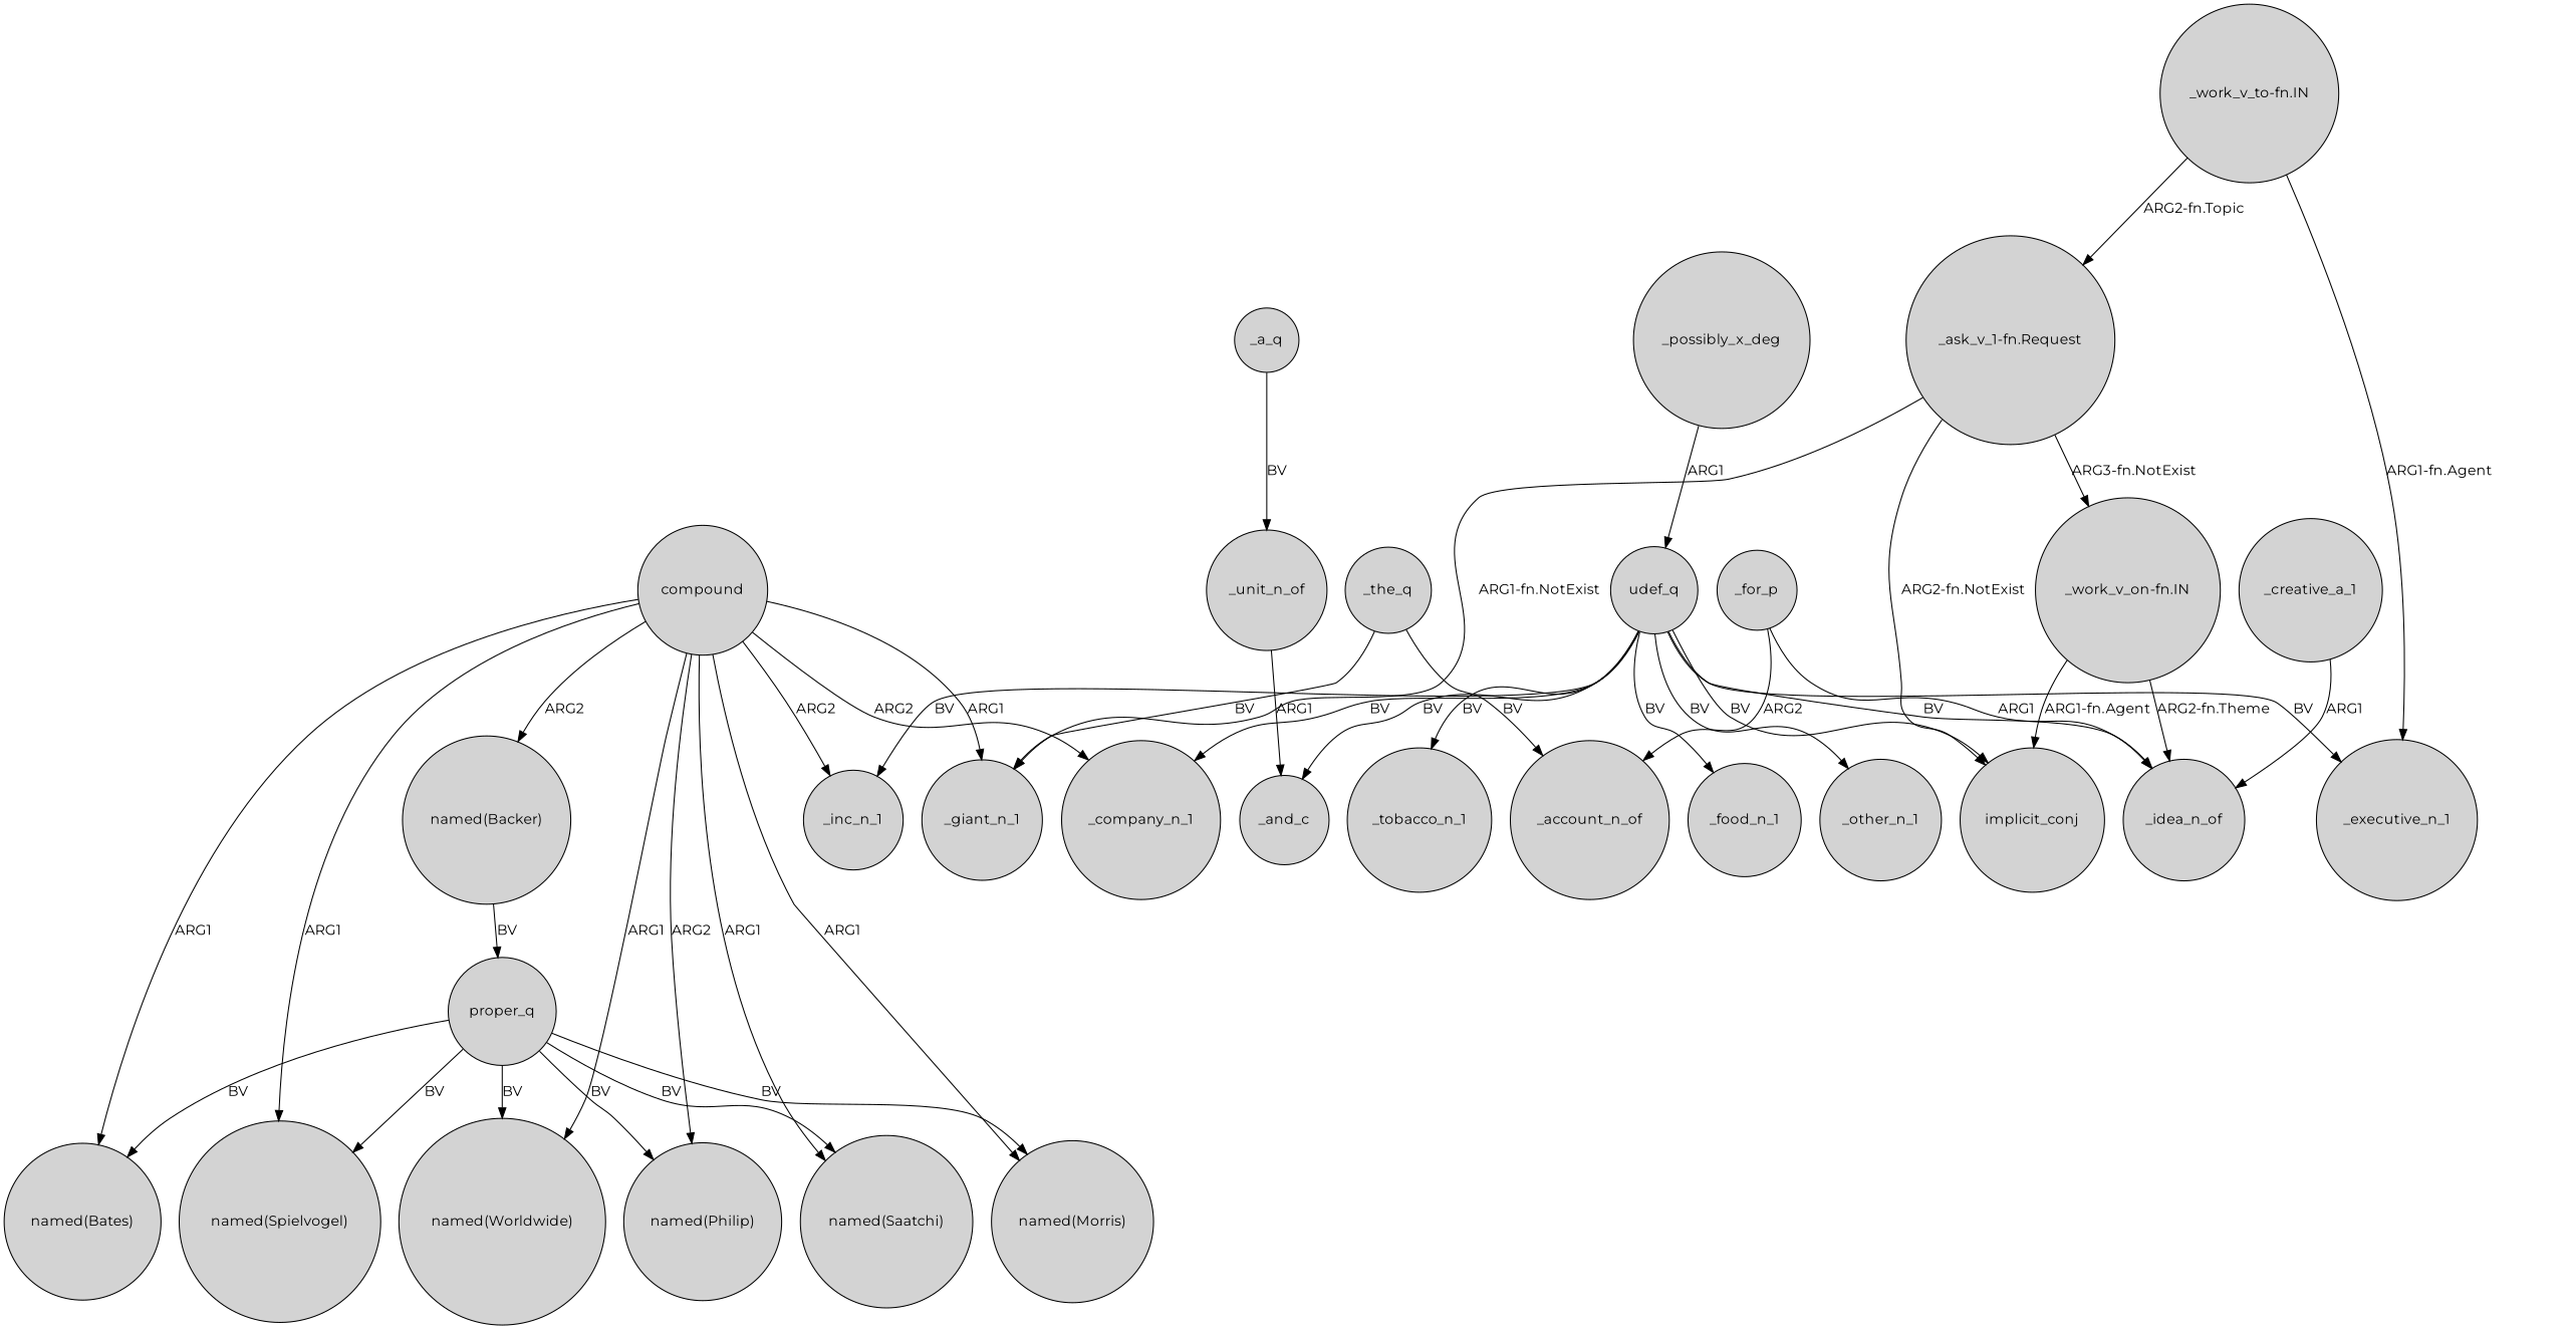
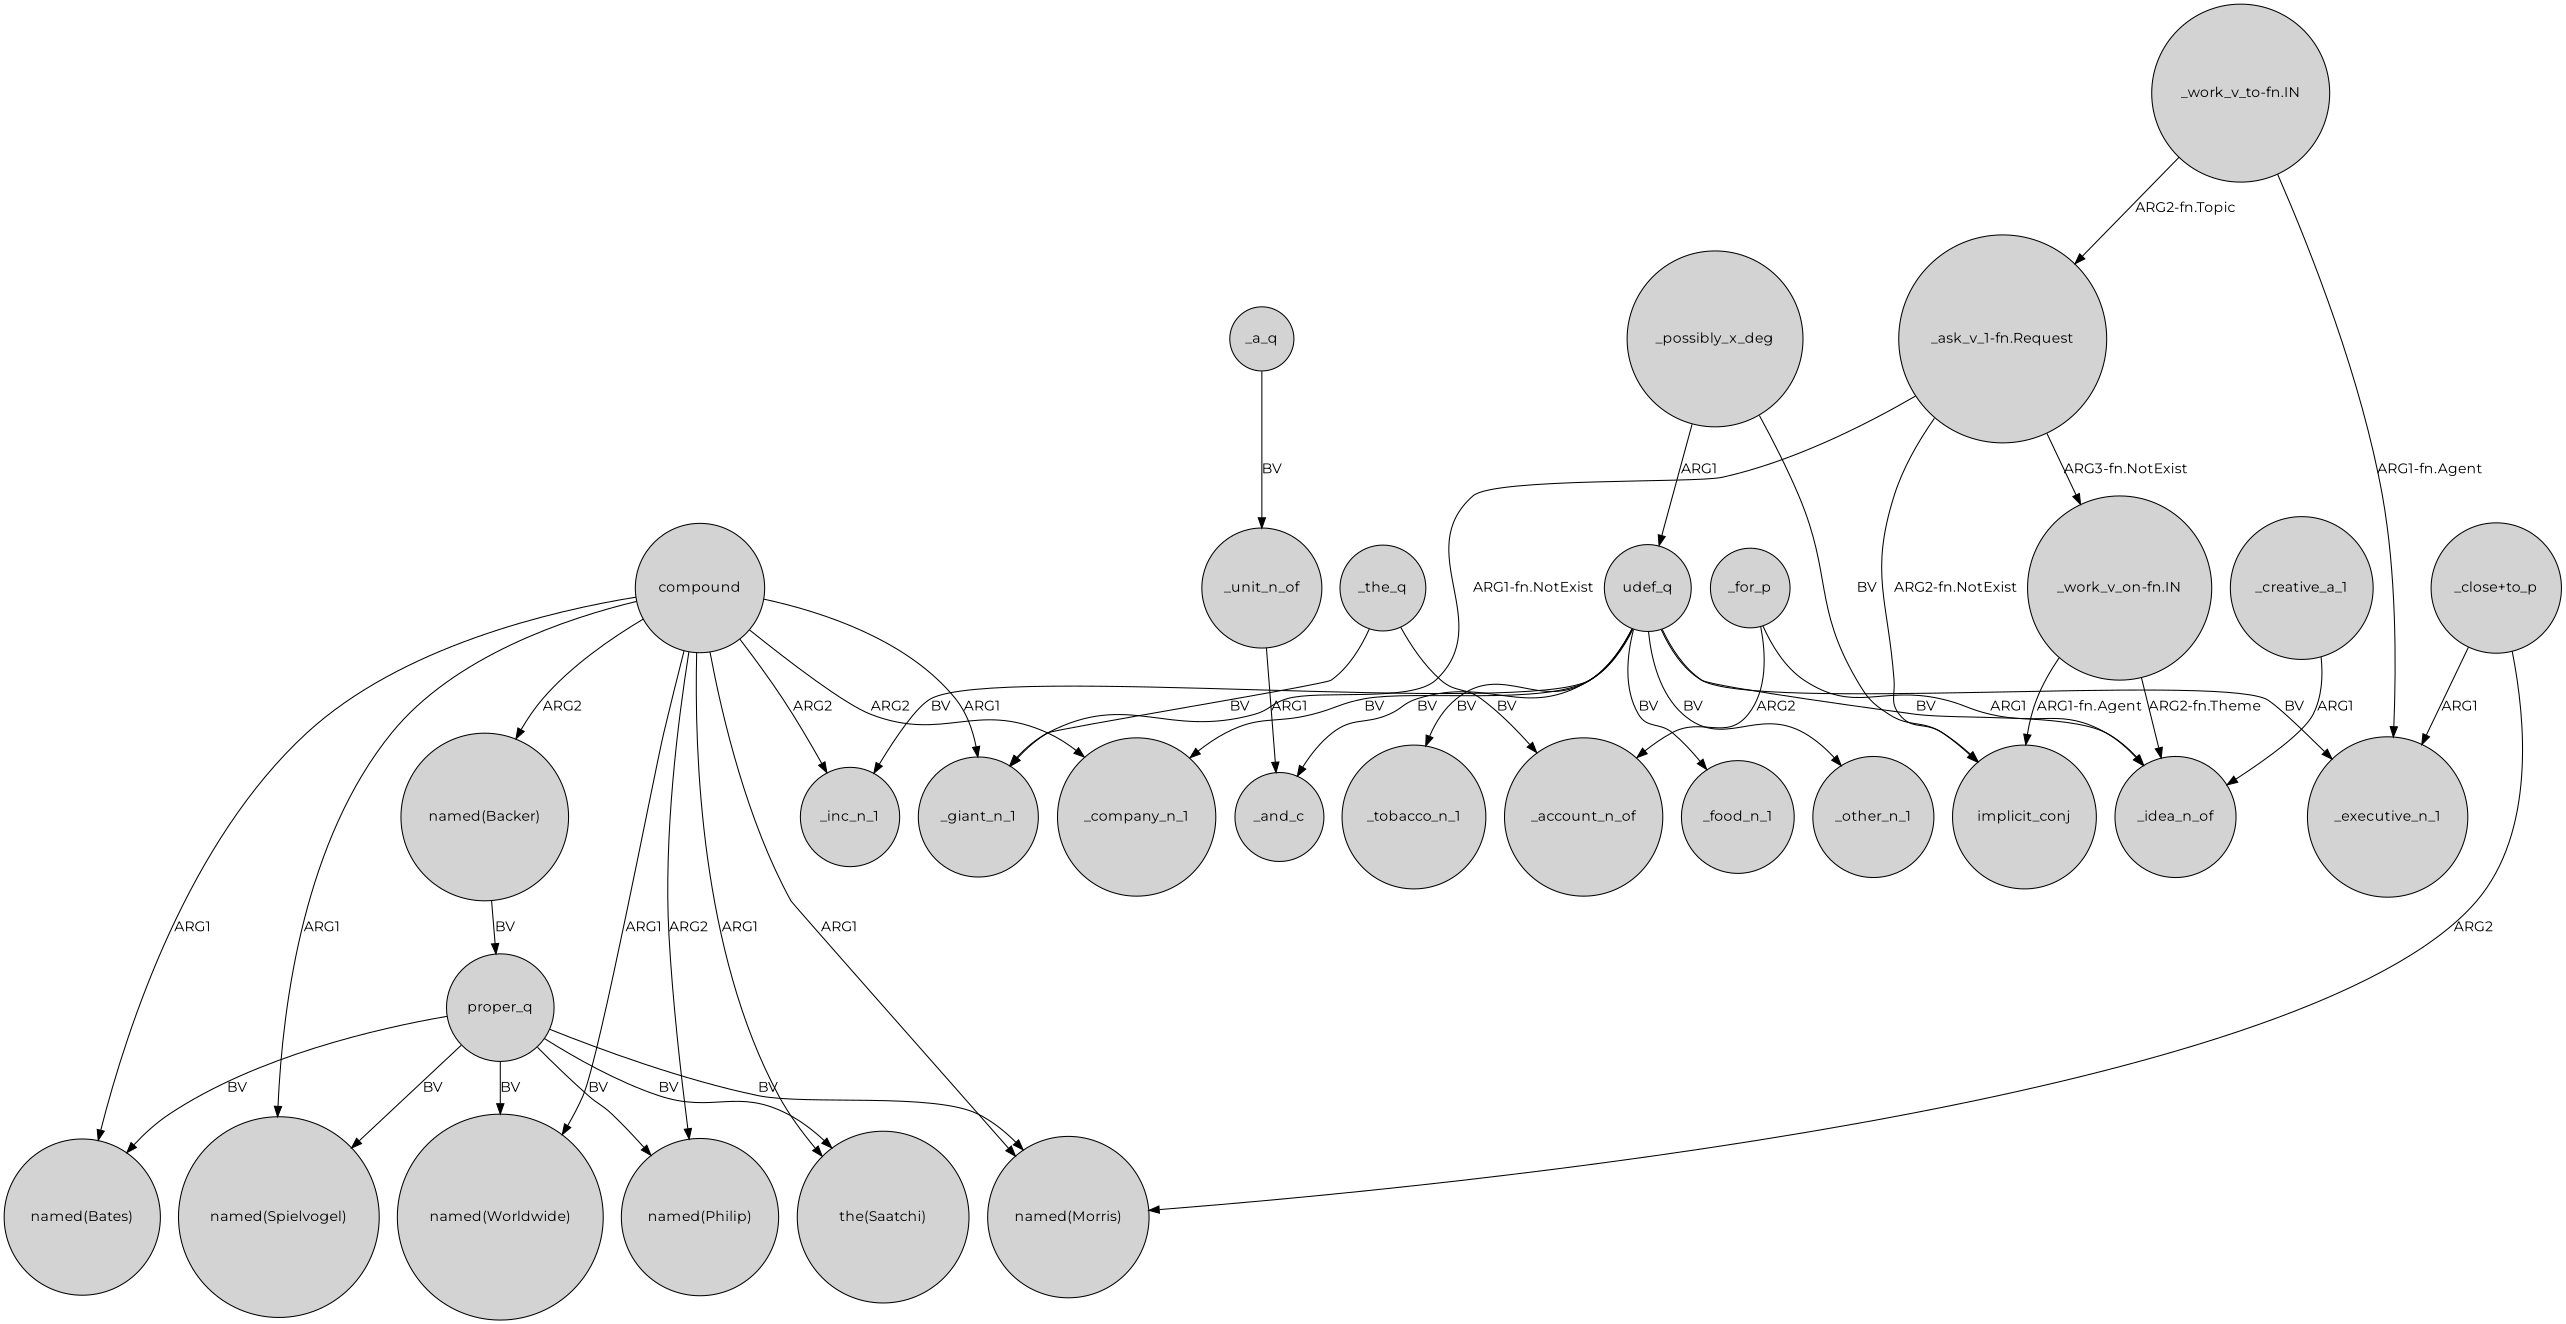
  digraph {
    fontname=Montserrat
    node [fontname=Montserrat shape=circle style=filled]
    edge [fontname=Montserrat]
    _possibly_x_deg
    udef_q
    _idea_n_of
    _inc_n_1
    _executive_n_1
    _company_n_1
    implicit_conj
    _food_n_1
    _other_n_1
    _and_c
    _tobacco_n_1
    "_work_v_on-fn.IN"
    proper_q
    "named(Bates)"
    "named(Spielvogel)"
    "named(Philip)"
    "named(Morris)"
-   "named(Saatchi)"
+   "named(Saatchi)" [label="the(Saatchi)"]
    "named(Worldwide)"
    "named(Backer)"
    _the_q
    _account_n_of
    _giant_n_1
    compound
    _for_p
    "_ask_v_1-fn.Request"
+   "_close+to_p"
    n28 [label="_work_v_to-fn.IN"]
    _unit_n_of
    _a_q
    _creative_a_1
    _possibly_x_deg -> udef_q [label=ARG1]
    udef_q -> _idea_n_of [label=BV]
    udef_q -> _inc_n_1 [label=BV]
    udef_q -> _executive_n_1 [label=BV]
    udef_q -> _company_n_1 [label=BV]
-   udef_q -> implicit_conj [label=BV]
+   _possibly_x_deg -> implicit_conj [label=BV]
    udef_q -> _food_n_1 [label=BV]
    udef_q -> _other_n_1 [label=BV]
    udef_q -> _and_c [label=BV]
    udef_q -> _tobacco_n_1 [label=BV]
    "_work_v_on-fn.IN" -> _idea_n_of [label="ARG2-fn.Theme"]
    "_work_v_on-fn.IN" -> implicit_conj [label="ARG1-fn.Agent"]
    proper_q -> "named(Bates)" [label=BV]
    proper_q -> "named(Spielvogel)" [label=BV]
    proper_q -> "named(Philip)" [label=BV]
    proper_q -> "named(Morris)" [label=BV]
    proper_q -> "named(Saatchi)" [label=BV]
    proper_q -> "named(Worldwide)" [label=BV]
    "named(Backer)" -> proper_q [label=BV]
    _the_q -> _account_n_of [label=BV]
    _the_q -> _giant_n_1 [label=BV]
    compound -> _inc_n_1 [label=ARG2]
    compound -> _company_n_1 [label=ARG2]
    compound -> "named(Bates)" [label=ARG1]
    compound -> "named(Spielvogel)" [label=ARG1]
    compound -> "named(Philip)" [label=ARG2]
    compound -> "named(Morris)" [label=ARG1]
    compound -> "named(Saatchi)" [label=ARG1]
    compound -> "named(Worldwide)" [label=ARG1]
    compound -> "named(Backer)" [label=ARG2]
    compound -> _giant_n_1 [label=ARG1]
    _for_p -> _idea_n_of [label=ARG1]
    _for_p -> _account_n_of [label=ARG2]
    "_ask_v_1-fn.Request" -> implicit_conj [label="ARG2-fn.NotExist"]
    "_ask_v_1-fn.Request" -> "_work_v_on-fn.IN" [label="ARG3-fn.NotExist"]
    "_ask_v_1-fn.Request" -> _giant_n_1 [label="ARG1-fn.NotExist"]
+   "_close+to_p" -> _executive_n_1 [label=ARG1]
+   "_close+to_p" -> "named(Morris)" [label=ARG2]
    n28 -> _executive_n_1 [label="ARG1-fn.Agent"]
    n28 -> "_ask_v_1-fn.Request" [label="ARG2-fn.Topic"]
    _unit_n_of -> _and_c [label=ARG1]
    _a_q -> _unit_n_of [label=BV]
    _creative_a_1 -> _idea_n_of [label=ARG1]
  }
